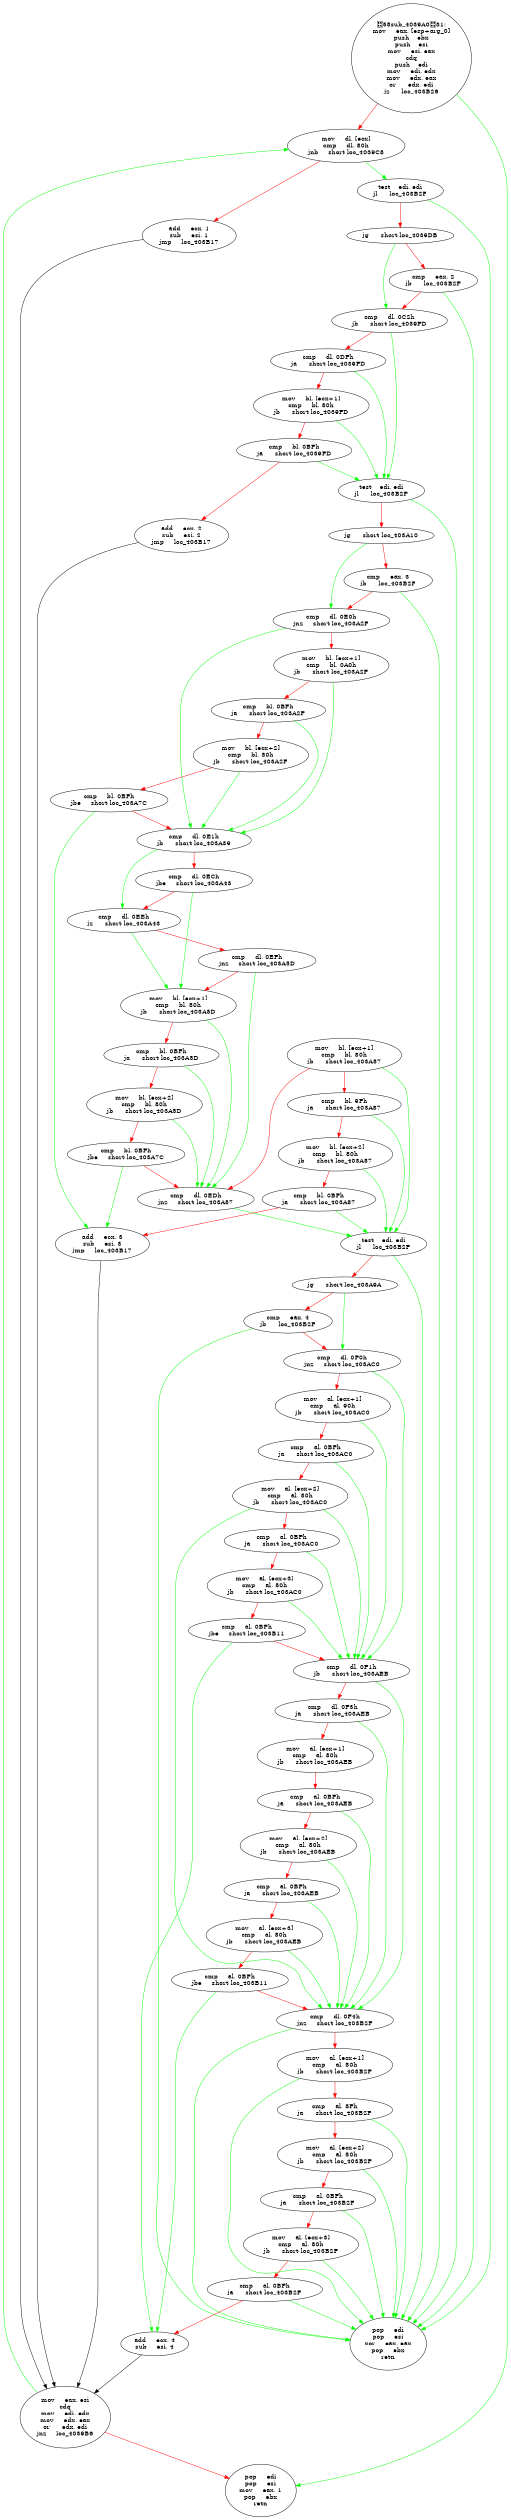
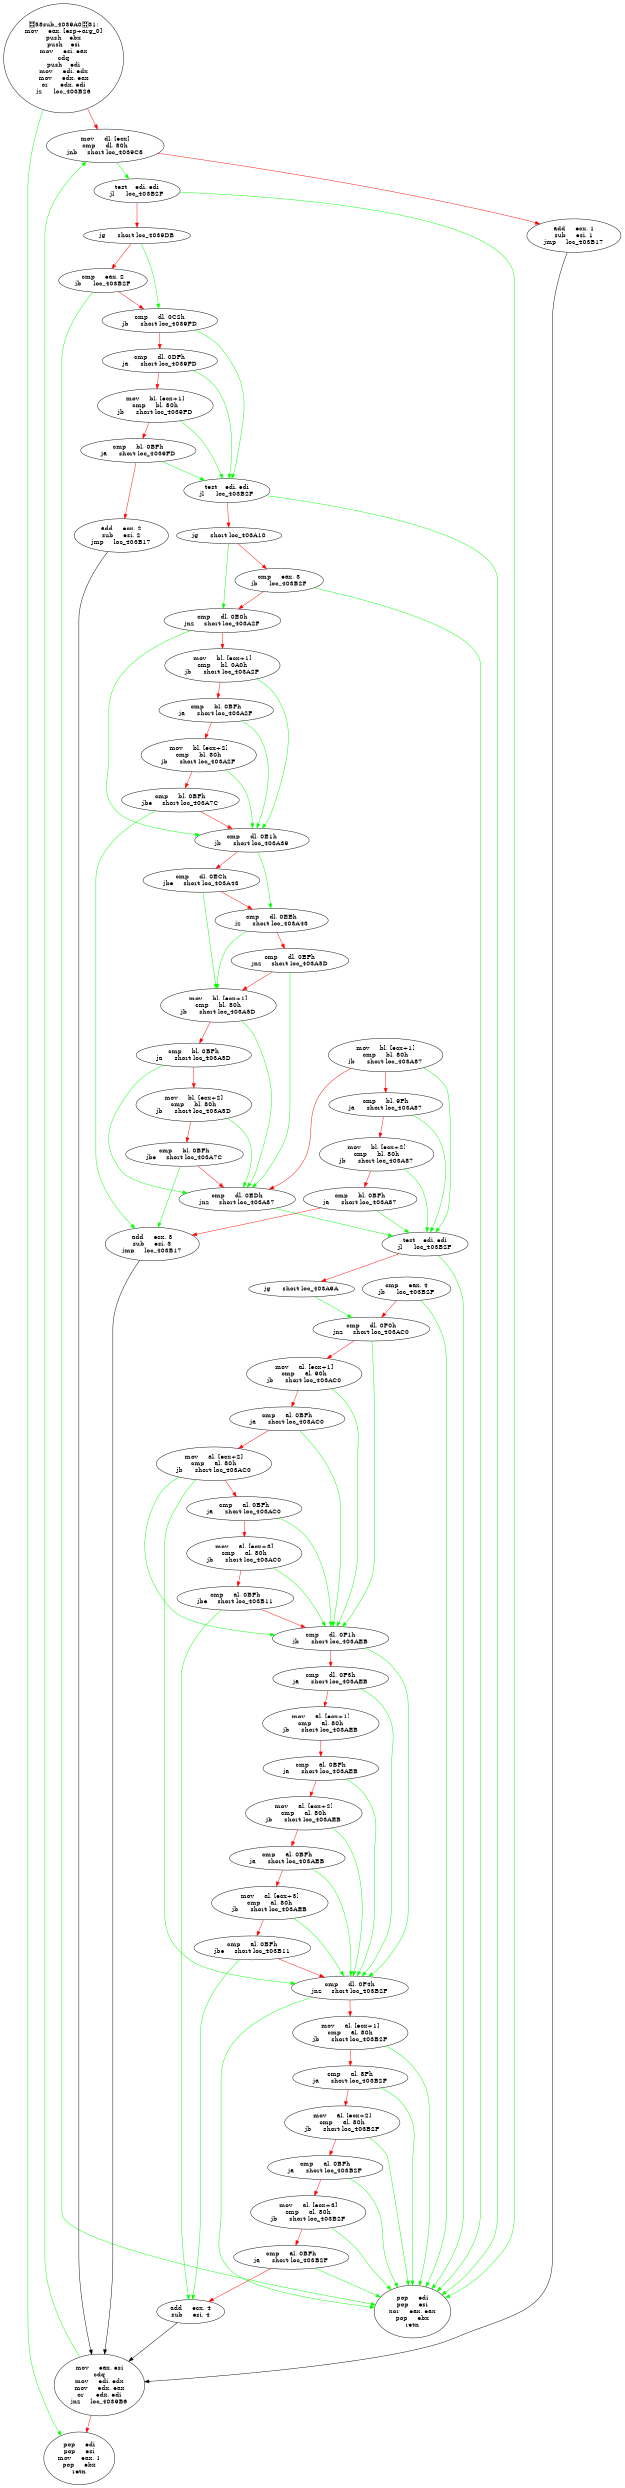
  digraph {
    edge [color=red]
    n1 [label="58sub_4039A031:\nmov     eax, [esp+arg_0]\npush    ebx\npush    esi\nmov     esi, eax\ncdq\npush    edi\nmov     edi, edx\nmov     edx, eax\nor      edx, edi\njz      loc_403B26"]
    n2 [label="mov     dl, [ecx]\ncmp     dl, 80h\njnb     short loc_4039C8"]
    n3 [label="pop     edi\npop     esi\nmov     eax, 1\npop     ebx\nretn"]
    n4 [label="add     ecx, 1\nsub     esi, 1\njmp     loc_403B17"]
    n5 [label="test    edi, edi\njl      loc_403B2F"]
    n6 [label="mov     eax, esi\ncdq\nmov     edi, edx\nmov     edx, eax\nor      edx, edi\njnz     loc_4039B6"]
    n7 [label="jg      short loc_4039DB"]
    n8 [label="pop     edi\npop     esi\nxor     eax, eax\npop     ebx\nretn"]
    n9 [label="cmp     eax, 2\njb      loc_403B2F"]
    n10 [label="cmp     dl, 0C2h\njb      short loc_4039FD"]
    n11 [label="cmp     dl, 0DFh\nja      short loc_4039FD"]
    n12 [label="test    edi, edi\njl      loc_403B2F"]
    n13 [label="mov     bl, [ecx+1]\ncmp     bl, 80h\njb      short loc_4039FD"]
    n14 [label="jg      short loc_403A10"]
    n15 [label="cmp     bl, 0BFh\nja      short loc_4039FD"]
    n16 [label="add     ecx, 2\nsub     esi, 2\njmp     loc_403B17"]
    n17 [label="cmp     eax, 3\njb      loc_403B2F"]
    n18 [label="cmp     dl, 0E0h\njnz     short loc_403A2F"]
    n19 [label="mov     bl, [ecx+1]\ncmp     bl, 0A0h\njb      short loc_403A2F"]
    n20 [label="cmp     dl, 0E1h\njb      short loc_403A39"]
    n21 [label="cmp     bl, 0BFh\nja      short loc_403A2F"]
    n22 [label="cmp     dl, 0ECh\njbe     short loc_403A43"]
    n23 [label="cmp     dl, 0EEh\njz      short loc_403A43"]
    n24 [label="mov     bl, [ecx+2]\ncmp     bl, 80h\njb      short loc_403A2F"]
    n25 [label="cmp     bl, 0BFh\njbe     short loc_403A7C"]
    n26 [label="add     ecx, 3\nsub     esi, 3\njmp     loc_403B17"]
    n27 [label="mov     bl, [ecx+1]\ncmp     bl, 80h\njb      short loc_403A5D"]
    n28 [label="cmp     dl, 0EFh\njnz     short loc_403A5D"]
    n29 [label="cmp     dl, 0EDh\njnz     short loc_403A87"]
    n30 [label="cmp     bl, 0BFh\nja      short loc_403A5D"]
    n31 [label="test    edi, edi\njl      loc_403B2F"]
    n32 [label="mov     bl, [ecx+2]\ncmp     bl, 80h\njb      short loc_403A5D"]
    n33 [label="cmp     bl, 0BFh\njbe     short loc_403A7C"]
    n34 [label="mov     bl, [ecx+1]\ncmp     bl, 80h\njb      short loc_403A87"]
    n35 [label="cmp     bl, 9Fh\nja      short loc_403A87"]
    n36 [label="jg      short loc_403A9A"]
    n37 [label="mov     bl, [ecx+2]\ncmp     bl, 80h\njb      short loc_403A87"]
    n38 [label="cmp     bl, 0BFh\nja      short loc_403A87"]
    n39 [label="cmp     eax, 4\njb      loc_403B2F"]
    n40 [label="cmp     dl, 0F0h\njnz     short loc_403AC0"]
    n41 [label="mov     al, [ecx+1]\ncmp     al, 90h\njb      short loc_403AC0"]
    n42 [label="cmp     dl, 0F1h\njb      short loc_403AEB"]
    n43 [label="cmp     al, 0BFh\nja      short loc_403AC0"]
    n44 [label="cmp     dl, 0F3h\nja      short loc_403AEB"]
    n45 [label="cmp     dl, 0F4h\njnz     short loc_403B2F"]
    n46 [label="mov     al, [ecx+2]\ncmp     al, 80h\njb      short loc_403AC0"]
    n47 [label="cmp     al, 0BFh\nja      short loc_403AC0"]
    n48 [label="mov     al, [ecx+3]\ncmp     al, 80h\njb      short loc_403AC0"]
    n49 [label="cmp     al, 0BFh\njbe     short loc_403B11"]
    n50 [label="add     ecx, 4\nsub     esi, 4"]
    n51 [label="mov     al, [ecx+1]\ncmp     al, 80h\njb      short loc_403AEB"]
    n52 [label="mov     al, [ecx+1]\ncmp     al, 80h\njb      short loc_403B2F"]
    n53 [label="cmp     al, 0BFh\nja      short loc_403AEB"]
    n54 [label="mov     al, [ecx+2]\ncmp     al, 80h\njb      short loc_403AEB"]
    n55 [label="cmp     al, 0BFh\nja      short loc_403AEB"]
    n56 [label="mov     al, [ecx+3]\ncmp     al, 80h\njb      short loc_403AEB"]
    n57 [label="cmp     al, 0BFh\njbe     short loc_403B11"]
    n58 [label="cmp     al, 8Fh\nja      short loc_403B2F"]
    n59 [label="mov     al, [ecx+2]\ncmp     al, 80h\njb      short loc_403B2F"]
    n60 [label="cmp     al, 0BFh\nja      short loc_403B2F"]
    n61 [label="mov     al, [ecx+3]\ncmp     al, 80h\njb      short loc_403B2F"]
    n62 [label="cmp     al, 0BFh\nja      short loc_403B2F"]
    n1 -> n2
    n1 -> n3 [color=green]
    n2 -> n4
    n2 -> n5 [color=green]
    n4 -> n6 [color=black]
    n5 -> n7
    n5 -> n8 [color=green]
    n6 -> n2 [color=green]
    n6 -> n3
    n7 -> n9
    n7 -> n10 [color=green]
    n9 -> n8 [color=green]
    n9 -> n10
    n10 -> n11
    n10 -> n12 [color=green]
    n11 -> n12 [color=green]
    n11 -> n13
    n12 -> n8 [color=green]
    n12 -> n14
    n13 -> n12 [color=green]
    n13 -> n15
    n14 -> n17
    n14 -> n18 [color=green]
    n15 -> n12 [color=green]
    n15 -> n16
    n16 -> n6 [color=black]
    n17 -> n8 [color=green]
    n17 -> n18
    n18 -> n19
    n18 -> n20 [color=green]
    n19 -> n20 [color=green]
    n19 -> n21
    n20 -> n22
    n20 -> n23 [color=green]
    n21 -> n20 [color=green]
    n21 -> n24
    n22 -> n23
    n22 -> n27 [color=green]
    n23 -> n27 [color=green]
    n23 -> n28
    n24 -> n20 [color=green]
    n24 -> n25
    n25 -> n20
    n25 -> n26 [color=green]
    n26 -> n6 [color=black]
    n27 -> n29 [color=green]
    n27 -> n30
    n28 -> n27
    n28 -> n29 [color=green]
    n29 -> n31 [color=green]
    n30 -> n29 [color=green]
    n30 -> n32
    n31 -> n8 [color=green]
    n31 -> n36
    n32 -> n29 [color=green]
    n32 -> n33
    n33 -> n26 [color=green]
    n33 -> n29
    n34 -> n29
    n34 -> n31 [color=green]
    n34 -> n35
    n35 -> n31 [color=green]
    n35 -> n37
-   n36 -> n39
    n36 -> n40 [color=green]
    n37 -> n31 [color=green]
    n37 -> n38
    n38 -> n26
    n38 -> n31 [color=green]
    n39 -> n8 [color=green]
    n39 -> n40
    n40 -> n41
    n40 -> n42 [color=green]
    n41 -> n42 [color=green]
    n41 -> n43
    n42 -> n44
    n42 -> n45 [color=green]
    n43 -> n42 [color=green]
    n43 -> n46
    n44 -> n45 [color=green]
    n44 -> n51
    n45 -> n8 [color=green]
    n45 -> n52
    n46 -> n42 [color=green]
    n46 -> n45 [color=green]
    n46 -> n47
    n47 -> n42 [color=green]
    n47 -> n48
    n48 -> n42 [color=green]
    n48 -> n49
    n49 -> n42
    n49 -> n50 [color=green]
    n50 -> n6 [color=black]
    n51 -> n53
    n52 -> n8 [color=green]
    n52 -> n58
    n53 -> n45 [color=green]
    n53 -> n54
    n54 -> n45 [color=green]
    n54 -> n55
    n55 -> n45 [color=green]
    n55 -> n56
    n56 -> n45 [color=green]
    n56 -> n57
    n57 -> n45
    n57 -> n50 [color=green]
    n58 -> n8 [color=green]
    n58 -> n59
    n59 -> n8 [color=green]
    n59 -> n60
    n60 -> n8 [color=green]
    n60 -> n61
    n61 -> n8 [color=green]
    n61 -> n62
    n62 -> n8 [color=green]
    n62 -> n50
  }
